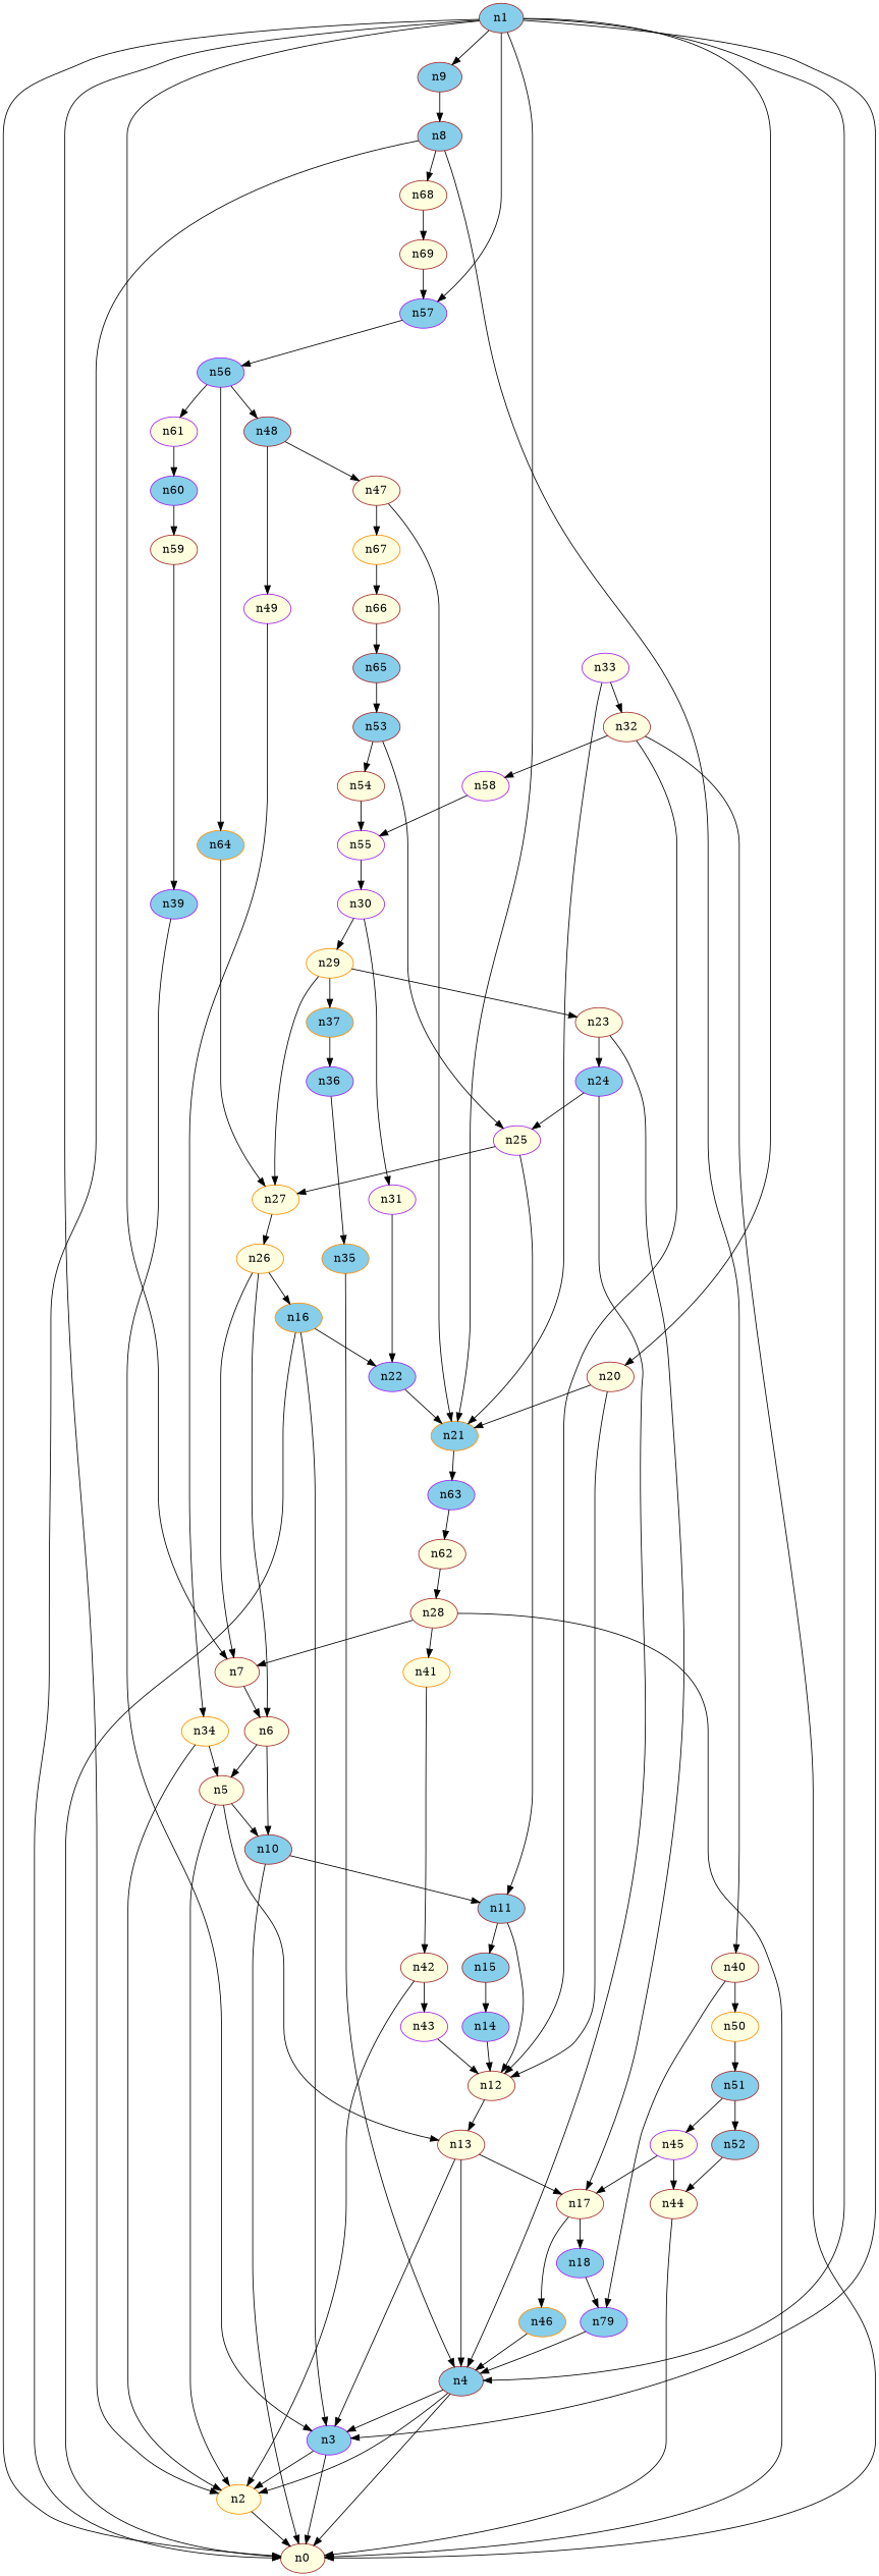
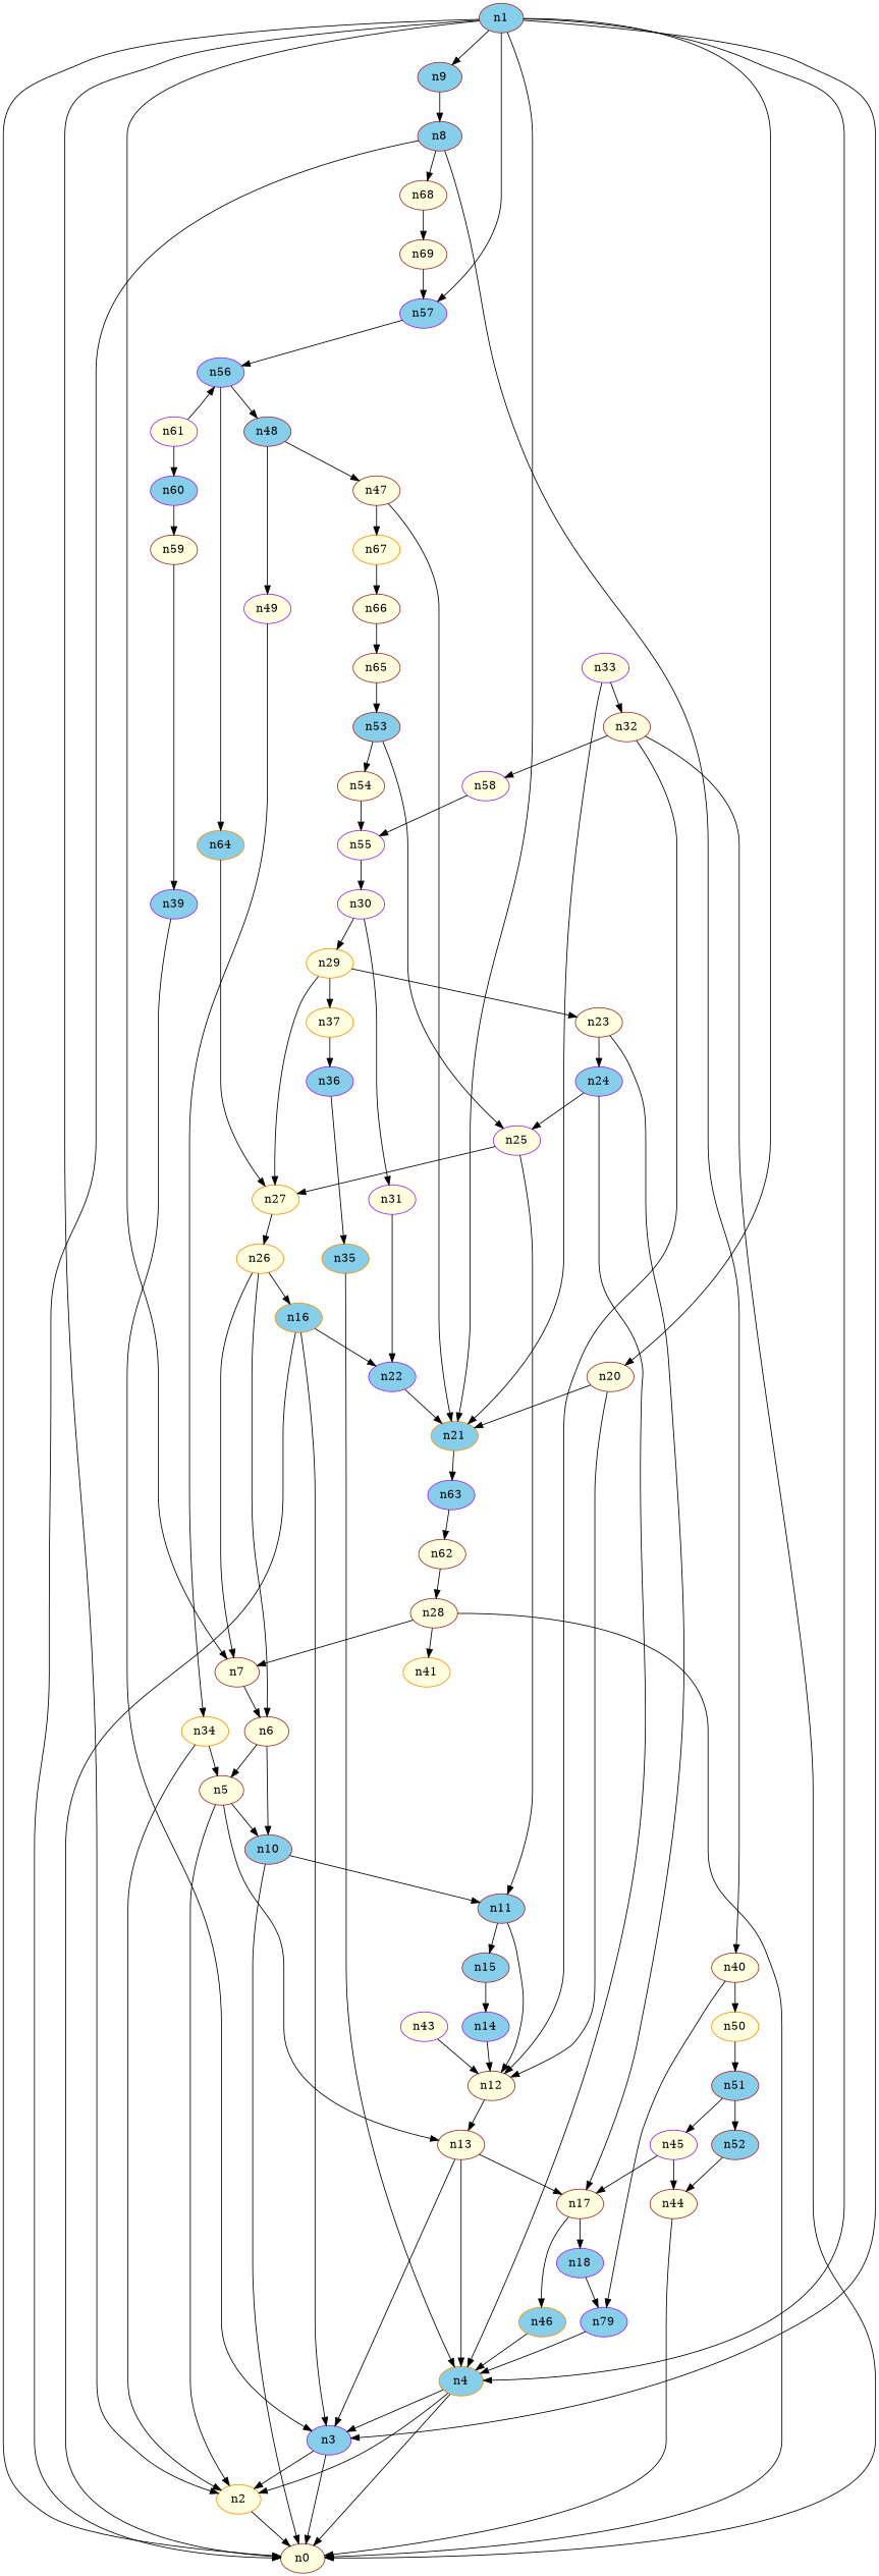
  digraph {
    node [color=brown fillcolor=lightyellow style=filled]
    n1 [fillcolor=skyblue]
    n0
    n2 [color=darkorange]
    n3 [color=purple fillcolor=skyblue]
-   n4 [fillcolor=skyblue]
+   n4 [color=darkorange fillcolor=skyblue]
    n7
    n9 [fillcolor=skyblue]
    n20
    n21 [color=darkorange fillcolor=skyblue]
    n57 [color=purple fillcolor=skyblue]
    n6
    n8 [fillcolor=skyblue]
    n12
    n63 [color=purple fillcolor=skyblue]
    n56 [color=purple fillcolor=skyblue]
    n5
    n10 [fillcolor=skyblue]
    n40
    n68
    n13
    n62
    n48 [fillcolor=skyblue]
    n61 [color=purple]
    n64 [color=darkorange fillcolor=skyblue]
    n11 [fillcolor=skyblue]
    n17
    n15 [fillcolor=skyblue]
    n18 [color=purple fillcolor=skyblue]
    n46 [color=darkorange fillcolor=skyblue]
    n19 [color=purple fillcolor=skyblue label=n79]
    n50 [color=darkorange]
    n69
    n51 [fillcolor=skyblue]
    n14 [color=purple fillcolor=skyblue]
    n16 [color=darkorange fillcolor=skyblue]
    n22 [color=purple fillcolor=skyblue]
    n28
    n23
    n24 [color=purple fillcolor=skyblue]
    n25 [color=purple]
    n27 [color=darkorange]
    n26 [color=darkorange]
    n41 [color=darkorange]
-   n42
    n43 [color=purple]
    n29 [color=darkorange]
-   n37 [color=darkorange fillcolor=skyblue]
+   n37 [color=darkorange]
    n36 [color=purple fillcolor=skyblue]
    n35 [color=darkorange fillcolor=skyblue]
    n30 [color=purple]
    n31 [color=purple]
    n32
    n58 [color=purple]
    n55 [color=purple]
    n33 [color=purple]
    n34 [color=darkorange]
    n39 [color=purple fillcolor=skyblue]
    n45 [color=purple]
    n52 [fillcolor=skyblue]
    n44
    n47
    n67 [color=darkorange]
    n66
-   n65 [fillcolor=skyblue]
+   n65
    n49 [color=purple]
    n53 [fillcolor=skyblue]
    n54
    n60 [color=purple fillcolor=skyblue]
    n59
    n1 -> n0
    n1 -> n2
    n1 -> n3
    n1 -> n4
    n1 -> n7
    n1 -> n9
    n1 -> n20
    n1 -> n21
    n1 -> n57
    n2 -> n0
    n3 -> n0
    n3 -> n2
    n4 -> n0
    n4 -> n2
    n4 -> n3
    n7 -> n6
    n9 -> n8
    n20 -> n21
    n20 -> n12
    n21 -> n63
    n57 -> n56
    n6 -> n5
    n6 -> n10
    n8 -> n0
    n8 -> n40
    n8 -> n68
    n12 -> n13
    n63 -> n62
    n56 -> n48
-   n56 -> n61
+   n61 -> n56
    n56 -> n64
    n5 -> n2
    n5 -> n10
    n5 -> n13
    n10 -> n0
    n10 -> n11
    n40 -> n19
    n40 -> n50
    n68 -> n69
    n13 -> n3
    n13 -> n4
    n13 -> n17
    n62 -> n28
    n48 -> n47
    n48 -> n49
    n61 -> n60
    n64 -> n27
    n11 -> n12
    n11 -> n15
    n17 -> n18
    n17 -> n46
    n15 -> n14
    n18 -> n19
    n46 -> n4
    n19 -> n4
    n50 -> n51
    n69 -> n57
    n51 -> n45
    n51 -> n52
    n14 -> n12
    n16 -> n0
    n16 -> n3
    n16 -> n22
    n22 -> n21
    n28 -> n0
    n28 -> n7
    n28 -> n41
    n23 -> n17
    n23 -> n24
    n24 -> n4
    n24 -> n25
    n25 -> n11
    n25 -> n27
    n27 -> n26
    n26 -> n7
    n26 -> n6
    n26 -> n16
-   n41 -> n42
-   n42 -> n2
-   n42 -> n43
    n43 -> n12
    n29 -> n23
    n29 -> n27
    n29 -> n37
    n37 -> n36
    n36 -> n35
    n35 -> n4
    n30 -> n29
    n30 -> n31
    n31 -> n22
    n32 -> n0
    n32 -> n12
    n32 -> n58
    n58 -> n55
    n55 -> n30
    n33 -> n21
    n33 -> n32
    n34 -> n2
    n34 -> n5
    n39 -> n3
    n45 -> n17
    n45 -> n44
    n52 -> n44
    n44 -> n0
    n47 -> n21
    n47 -> n67
    n67 -> n66
    n66 -> n65
    n65 -> n53
    n49 -> n34
    n53 -> n25
    n53 -> n54
    n54 -> n55
    n60 -> n59
    n59 -> n39
  }
